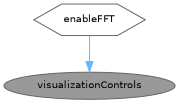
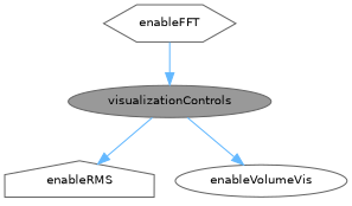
  digraph {
    rankdir=TB
    node [color=grey40 fillcolor=white fontname=Helvetica fontsize=10 shape=ellipse style=filled]
    edge [color=steelblue1 fontname=Helvetica fontsize=10 labelfontname=Helvetica labelfontsize=10 style=solid]
    n1 [color=gray40 fillcolor=grey60 fontcolor=black height=0.2 label=visualizationControls width=0.4]
+   n2 [height=0.2 label=enableRMS shape=house width=0.4]
+   n3 [height=0.2 label=enableVolumeVis width=0.4]
    n4 [height=0.2 label=enableFFT shape=hexagon width=0.4]
+   n1 -> n2
+   n1 -> n3
    n4 -> n1
  }
